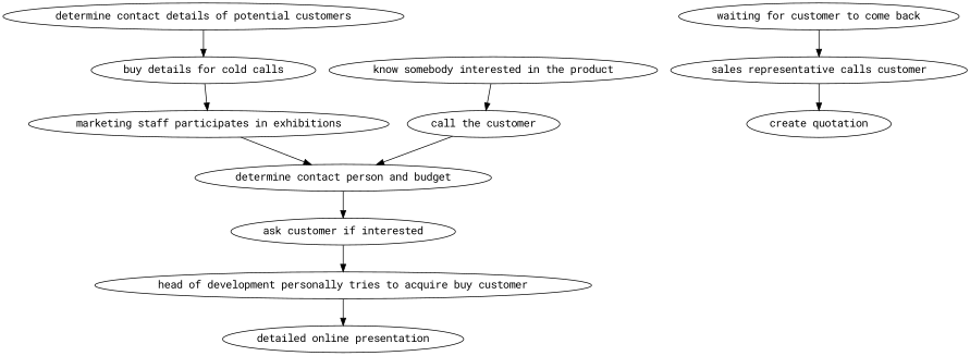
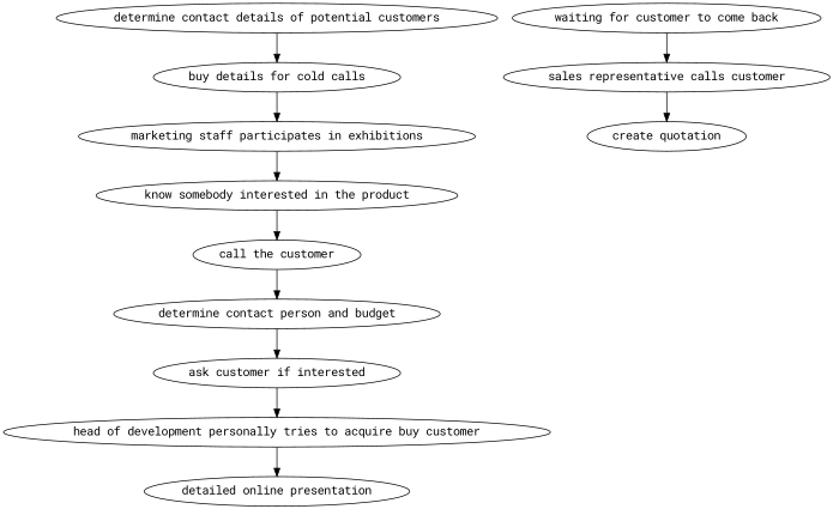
  strict digraph {
    fontname="Roboto Mono"
    node [fontname="Roboto Mono"]
    edge [attrs="{'type': 'flow', 'label': 'flow'}" fontname="Roboto Mono"]
    "determine contact details of potential customers" [attrs="{'type': 'Activity', 'label': 'determine contact details of potential customers'}"]
    "buy details for cold calls" [attrs="{'type': 'Activity', 'label': 'buy details for cold calls'}"]
    "marketing staff participates in exhibitions" [attrs="{'type': 'Activity', 'label': 'marketing staff participates in exhibitions'}"]
    "know somebody interested in the product" [attrs="{'type': 'Activity', 'label': 'know somebody interested in the product'}"]
    "call the customer" [attrs="{'type': 'Activity', 'label': 'call the customer'}"]
    "determine contact person and budget" [attrs="{'type': 'Activity', 'label': 'determine contact person and budget'}"]
    "ask customer if interested" [attrs="{'type': 'Activity', 'label': 'ask customer if interested'}"]
    n8 [attrs="{'type': 'Activity', 'label': 'head of development personally tries to acquire the customer'}" label="head of development personally tries to acquire buy customer"]
    "detailed online presentation" [attrs="{'type': 'Activity', 'label': 'detailed online presentation'}"]
    "waiting for customer to come back" [attrs="{'type': 'Activity', 'label': 'waiting for customer to come back'}"]
    "sales representative calls customer" [attrs="{'type': 'Activity', 'label': 'sales representative calls customer'}"]
    "create quotation" [attrs="{'type': 'Activity', 'label': 'create quotation'}"]
    "determine contact details of potential customers" -> "buy details for cold calls"
    "buy details for cold calls" -> "marketing staff participates in exhibitions"
-   "marketing staff participates in exhibitions" -> "determine contact person and budget"
+   "marketing staff participates in exhibitions" -> "know somebody interested in the product"
    "know somebody interested in the product" -> "call the customer"
    "call the customer" -> "determine contact person and budget"
    "determine contact person and budget" -> "ask customer if interested"
    "ask customer if interested" -> n8
    n8 -> "detailed online presentation"
    "waiting for customer to come back" -> "sales representative calls customer"
    "sales representative calls customer" -> "create quotation"
  }
